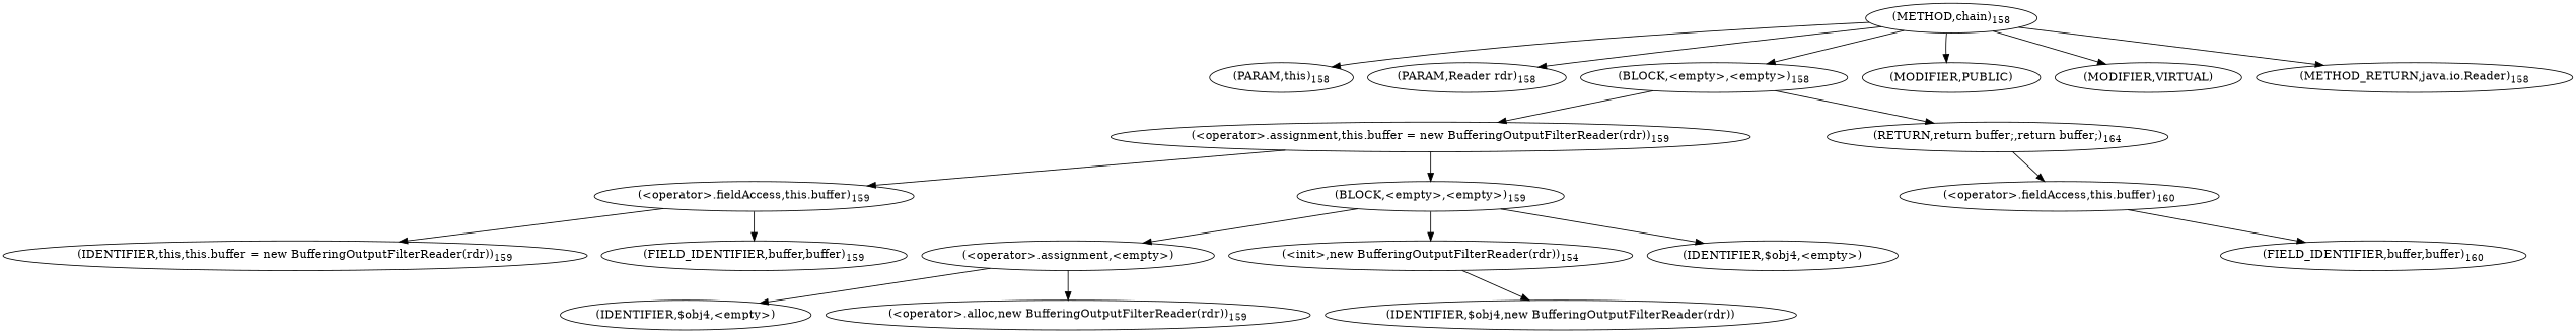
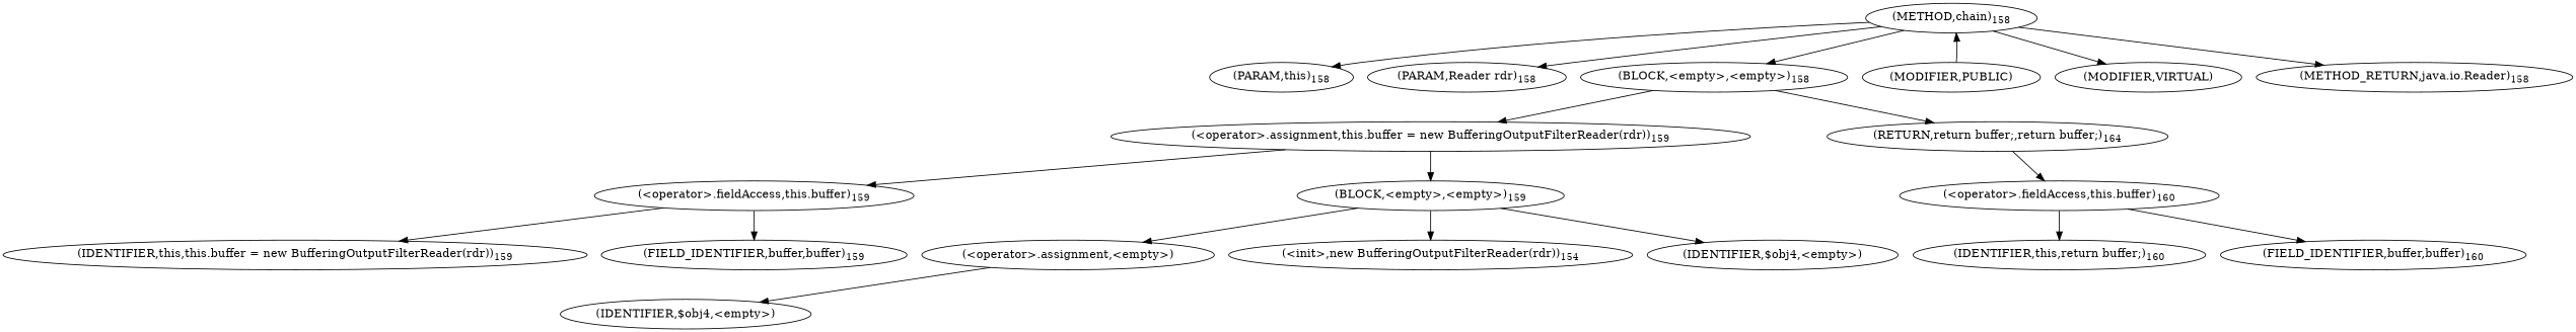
  digraph {
    n1 [label=<(METHOD,chain)<SUB>158</SUB>>]
    n2 [label=<(PARAM,this)<SUB>158</SUB>>]
    n3 [label=<(PARAM,Reader rdr)<SUB>158</SUB>>]
    n4 [label=<(BLOCK,&lt;empty&gt;,&lt;empty&gt;)<SUB>158</SUB>>]
    n5 [label=<(MODIFIER,PUBLIC)>]
    n6 [label=<(MODIFIER,VIRTUAL)>]
    n7 [label=<(METHOD_RETURN,java.io.Reader)<SUB>158</SUB>>]
    n8 [label=<(&lt;operator&gt;.assignment,this.buffer = new BufferingOutputFilterReader(rdr))<SUB>159</SUB>>]
    n9 [label=<(RETURN,return buffer;,return buffer;)<SUB>164</SUB>>]
    n10 [label=<(&lt;operator&gt;.fieldAccess,this.buffer)<SUB>159</SUB>>]
    n11 [label=<(BLOCK,&lt;empty&gt;,&lt;empty&gt;)<SUB>159</SUB>>]
    n12 [label=<(&lt;operator&gt;.fieldAccess,this.buffer)<SUB>160</SUB>>]
    n13 [label=<(IDENTIFIER,this,this.buffer = new BufferingOutputFilterReader(rdr))<SUB>159</SUB>>]
    n14 [label=<(FIELD_IDENTIFIER,buffer,buffer)<SUB>159</SUB>>]
    n15 [label=<(&lt;operator&gt;.assignment,&lt;empty&gt;)>]
    n16 [label=<(&lt;init&gt;,new BufferingOutputFilterReader(rdr))<SUB>154</SUB>>]
    n17 [label=<(IDENTIFIER,$obj4,&lt;empty&gt;)>]
    n18 [label=<(IDENTIFIER,$obj4,&lt;empty&gt;)>]
-   n19 [label=<(&lt;operator&gt;.alloc,new BufferingOutputFilterReader(rdr))<SUB>159</SUB>>]
-   n20 [label=<(IDENTIFIER,$obj4,new BufferingOutputFilterReader(rdr))>]
+   n21 [label=<(IDENTIFIER,this,return buffer;)<SUB>160</SUB>>]
    n22 [label=<(FIELD_IDENTIFIER,buffer,buffer)<SUB>160</SUB>>]
    n1 -> n2
    n1 -> n3
    n1 -> n4
-   n1 -> n5
+   n5 -> n1
    n1 -> n6
    n1 -> n7
    n4 -> n8
    n4 -> n9
    n8 -> n10
    n8 -> n11
    n9 -> n12
    n10 -> n13
    n10 -> n14
    n11 -> n15
    n11 -> n16
    n11 -> n17
+   n12 -> n21
    n12 -> n22
    n15 -> n18
-   n15 -> n19
-   n16 -> n20
  }
